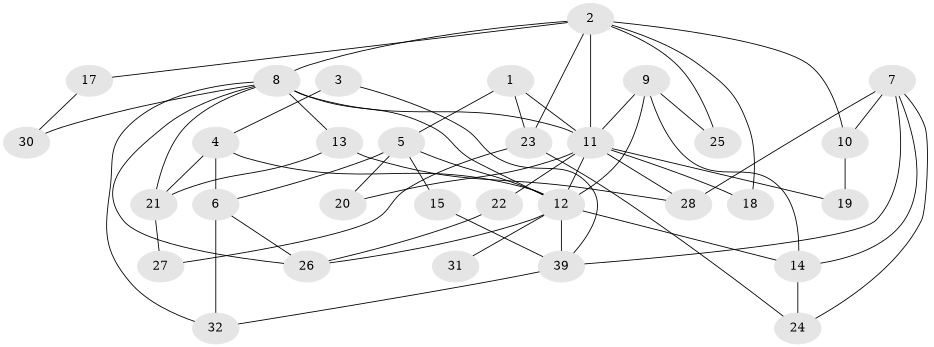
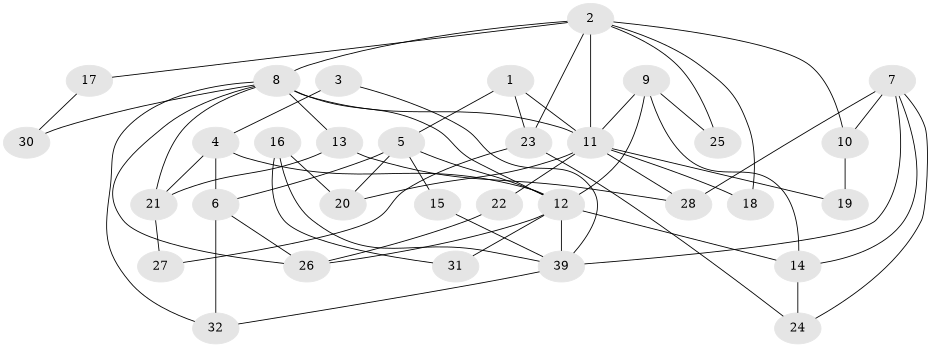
  graph {
    node [color=gray90 style=filled]
    edge [weight=1.0]
    1
    5
    11
    23
    12
    6
    15
    20
    18
    28
    19
    22
    17
    30
    24
    27
    2
    8
    10
    25
    7
    n22 [label=39]
    14
    21
    26
    32
    13
    3
    4
    31
    9
+   16
    1 -- 5 [weight=2.0]
    1 -- 11 [weight=2.0]
    1 -- 23
    5 -- 12 [weight=3.0]
    5 -- 6
    5 -- 15
    5 -- 20
-   11 -- 12 [weight=3.0]
    11 -- 20 [weight=2.0]
    11 -- 18
    11 -- 28
    11 -- 19
    11 -- 22
    23 -- 24
    23 -- 27
    12 -- n22 [weight=2.0]
    12 -- 14
    12 -- 26
    12 -- 31
    6 -- 26
    6 -- 32
    15 -- n22
    22 -- 26
    17 -- 30
    2 -- 11 [weight=3.0]
    2 -- 23
    2 -- 18
    2 -- 17
    2 -- 8 [weight=2.0]
    2 -- 10 [weight=3.0]
    2 -- 25
    8 -- 11
    8 -- 12
    8 -- 30
    8 -- 21
    8 -- 26
    8 -- 32
    8 -- 13
    10 -- 19
    7 -- 28
    7 -- 24
    7 -- 10
    7 -- n22
    7 -- 14
    n22 -- 32
    14 -- 24
    21 -- 27
    13 -- 28
    13 -- 21
    3 -- n22
    3 -- 4 [weight=2.0]
    4 -- 12 [weight=2.0]
    4 -- 6
    4 -- 21
    9 -- 11
    9 -- 12
    9 -- 25
    9 -- 14
+   16 -- 20
+   16 -- n22
+   16 -- 31
  }
